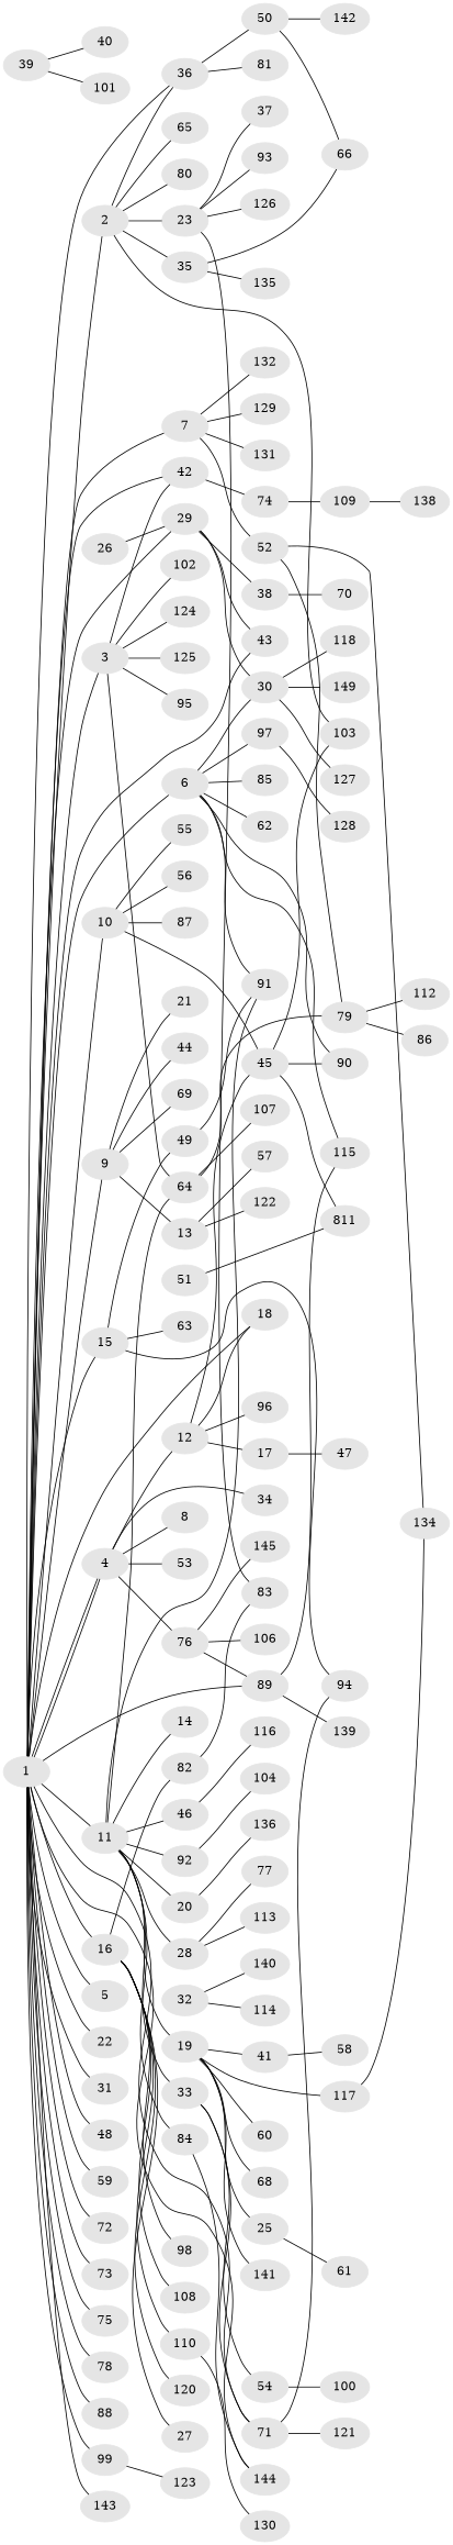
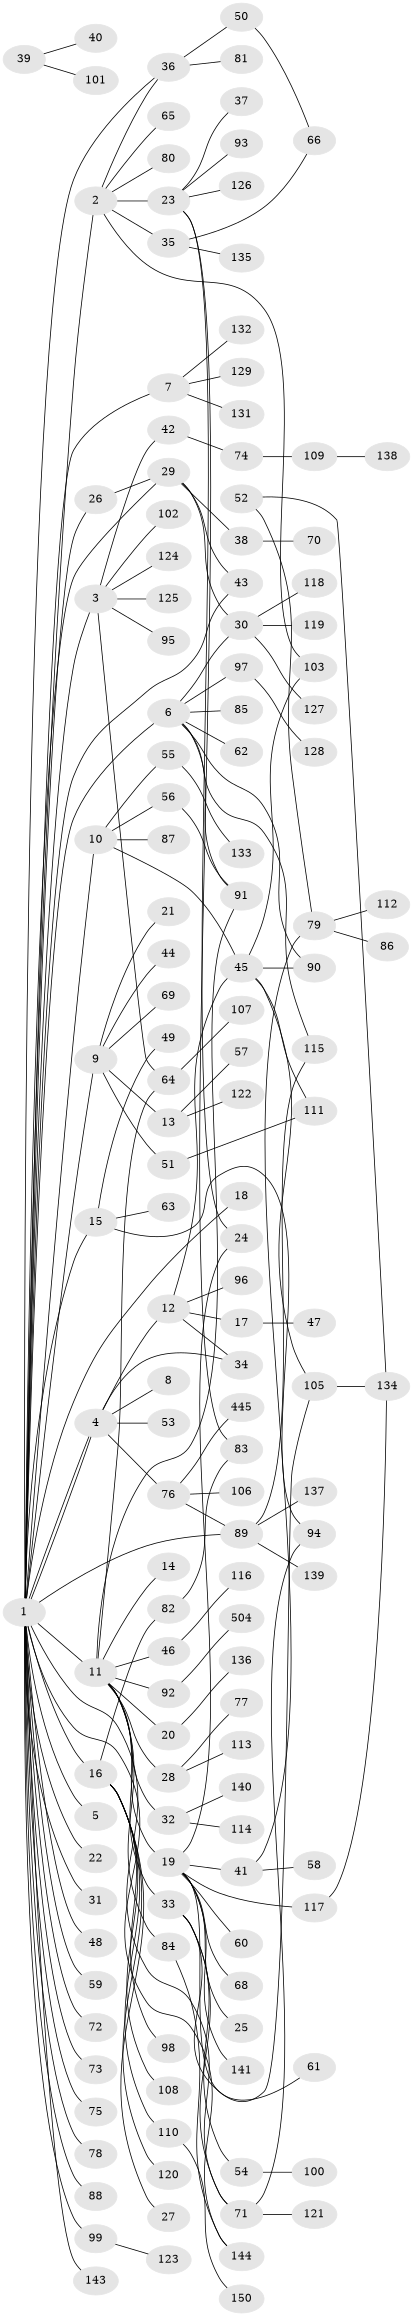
  graph {
    rankdir=LR
    node [color=gray90 style=filled]
    1
    2
    3
    4
    5
    6
    7
    9
    10
    11
    15
    16
    18
    22
    26
    29
    31
    36
    43
    48
    59
    71
    72
    73
    75
    78
    88
    89
    99
    143
    144
    23
    35
    65
    80
    103
    42
    64
    95
    102
    124
    125
    8
    12
    34
    53
    76
    30
    62
    85
    90
    91
    97
    115
    52
    129
    131
    132
    13
    21
    44
    51
    69
    45
    55
    56
    87
    14
    19
    20
    28
    32
    33
    46
    84
    92
    49
    63
    94
    27
    82
    98
    108
    110
    120
    38
    50
    81
    121
+   137
    139
    123
+   24
    37
    83
    93
    126
    66
    135
    74
    79
    107
    17
    96
    106
-   145
+   145 [label=445]
    118
-   119 [label=149]
+   119
    127
    128
    134
    57
    122
-   111 [label=811]
+   111
+   105
+   133
    25
    41
    60
    61
    68
    117
    141
    136
    77
    113
    114
    140
    54
    116
-   104
+   104 [label=504]
    47
-   130
+   130 [label=150]
    58
    39
    40
    101
    70
    100
-   142
    109
    86
    112
    138
    1 -- 2
    1 -- 3
    1 -- 4
    1 -- 4
    1 -- 5
    1 -- 6
    1 -- 7
    1 -- 9
    1 -- 10
    1 -- 11
    1 -- 15
    1 -- 16
    1 -- 18
    1 -- 22
-   1 -- 42
+   1 -- 26
    1 -- 29
    1 -- 31
    1 -- 36
    1 -- 43
    1 -- 48
    1 -- 59
    1 -- 71
    1 -- 72
    1 -- 73
    1 -- 75
    1 -- 78
    1 -- 88
    1 -- 89
    1 -- 99
    1 -- 143
    1 -- 144
    2 -- 36
    2 -- 23
    2 -- 35
    2 -- 65
    2 -- 80
    2 -- 103
    3 -- 42
    3 -- 64
    3 -- 95
    3 -- 102
    3 -- 124
    3 -- 125
    4 -- 8
    4 -- 12
    4 -- 34
    4 -- 53
    4 -- 76
    6 -- 30
    6 -- 62
    6 -- 85
    6 -- 90
    6 -- 91
    6 -- 97
    6 -- 115
-   7 -- 52
    7 -- 129
    7 -- 131
    7 -- 132
    9 -- 13
    9 -- 21
    9 -- 44
+   9 -- 51
    9 -- 69
    10 -- 45
    10 -- 55
    10 -- 56
    10 -- 87
    11 -- 64
    11 -- 91
    11 -- 14
    11 -- 19
    11 -- 20
    11 -- 28
+   11 -- 32
    11 -- 33
    11 -- 46
    11 -- 84
    11 -- 92
    15 -- 49
    15 -- 63
    15 -- 94
    16 -- 27
    16 -- 82
    16 -- 98
    16 -- 108
    16 -- 110
    16 -- 120
    26 -- 29
    29 -- 43
    29 -- 30
    29 -- 38
    36 -- 50
    36 -- 81
    71 -- 94
    71 -- 121
    89 -- 115
+   89 -- 137
    89 -- 139
    99 -- 123
+   23 -- 24
    23 -- 37
    23 -- 83
    23 -- 93
    23 -- 126
    35 -- 66
    35 -- 135
    42 -- 74
-   64 -- 79
+   41 -- 79
    64 -- 107
-   12 -- 18
+   12 -- 34
    12 -- 45
    12 -- 17
    12 -- 96
    76 -- 89
    76 -- 106
    76 -- 145
    30 -- 118
    30 -- 119
    30 -- 127
    97 -- 128
    52 -- 79
    52 -- 134
    13 -- 57
    13 -- 122
    51 -- 111
    45 -- 103
    45 -- 90
    45 -- 111
+   45 -- 105
+   55 -- 133
+   19 -- 24
    19 -- 25
    19 -- 41
    19 -- 60
-   25 -- 61
+   19 -- 61
    19 -- 68
    19 -- 117
    19 -- 141
    20 -- 136
    28 -- 77
    28 -- 113
    32 -- 114
    32 -- 140
    33 -- 71
+   33 -- 105
    33 -- 54
    46 -- 116
    84 -- 144
    92 -- 104
-   49 -- 91
+   56 -- 91
    82 -- 83
    110 -- 130
    38 -- 70
    50 -- 66
-   50 -- 142
    74 -- 109
    79 -- 86
    79 -- 112
    17 -- 47
+   105 -- 134
    41 -- 58
    117 -- 134
    54 -- 100
    39 -- 40
    39 -- 101
    109 -- 138
  }
